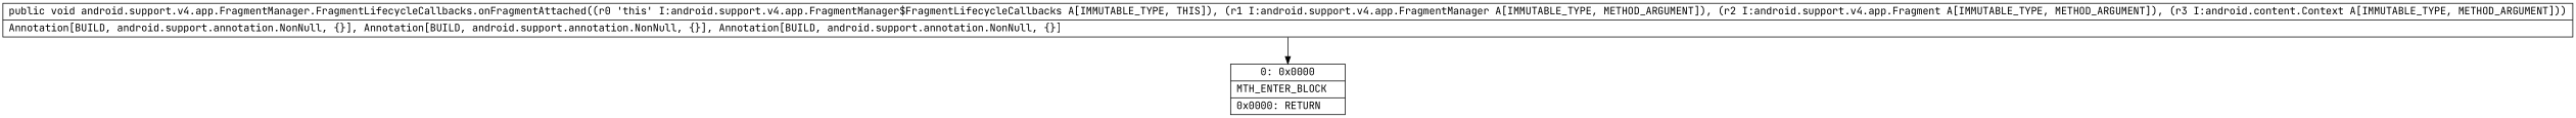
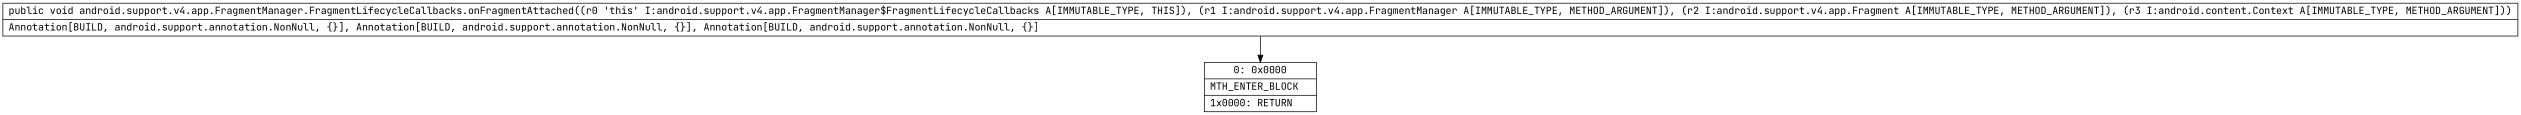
  digraph {
    fontname="JetBrains Mono"
    node [shape=record fontname="JetBrains Mono"]
-   n1 [label="{0\:\ 0x0000|MTH_ENTER_BLOCK\l|0x0000: RETURN   \l}"]
+   n1 [label="{0\:\ 0x0000|MTH_ENTER_BLOCK\l|1x0000: RETURN   \l}"]
    n2 [label="{public void android.support.v4.app.FragmentManager.FragmentLifecycleCallbacks.onFragmentAttached((r0 'this' I:android.support.v4.app.FragmentManager$FragmentLifecycleCallbacks A[IMMUTABLE_TYPE, THIS]), (r1 I:android.support.v4.app.FragmentManager A[IMMUTABLE_TYPE, METHOD_ARGUMENT]), (r2 I:android.support.v4.app.Fragment A[IMMUTABLE_TYPE, METHOD_ARGUMENT]), (r3 I:android.content.Context A[IMMUTABLE_TYPE, METHOD_ARGUMENT]))  | Annotation[BUILD, android.support.annotation.NonNull, \{\}], Annotation[BUILD, android.support.annotation.NonNull, \{\}], Annotation[BUILD, android.support.annotation.NonNull, \{\}]\l}"]
    n2 -> n1 [fontname="JetBrains Mono"]
  }
